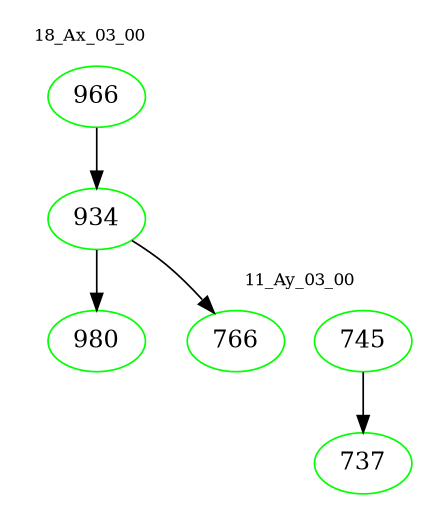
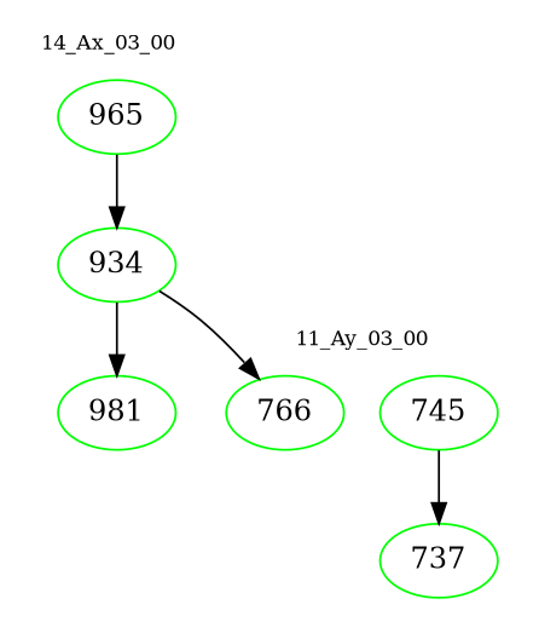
  digraph {
    node [color=green]
    edge [color=black]
-   n1 [label=966]
+   n1 [label=965]
    n2 [label=934]
-   n3 [label=980]
+   n3 [label=981]
    n4 [label=745]
    n5 [label=737]
    n6 [label=766]
    subgraph cluster_1 {
      color=white
      fontsize=10
-     label="18_Ax_03_00"
+     label="14_Ax_03_00"
      n1
      n2
      n3
    }
    subgraph cluster_2 {
      color=white
      fontsize=10
      label="11_Ay_03_00"
      n4
      n5
      n6
    }
    n1 -> n2
    n2 -> n3
    n2 -> n6
    n4 -> n5
  }
